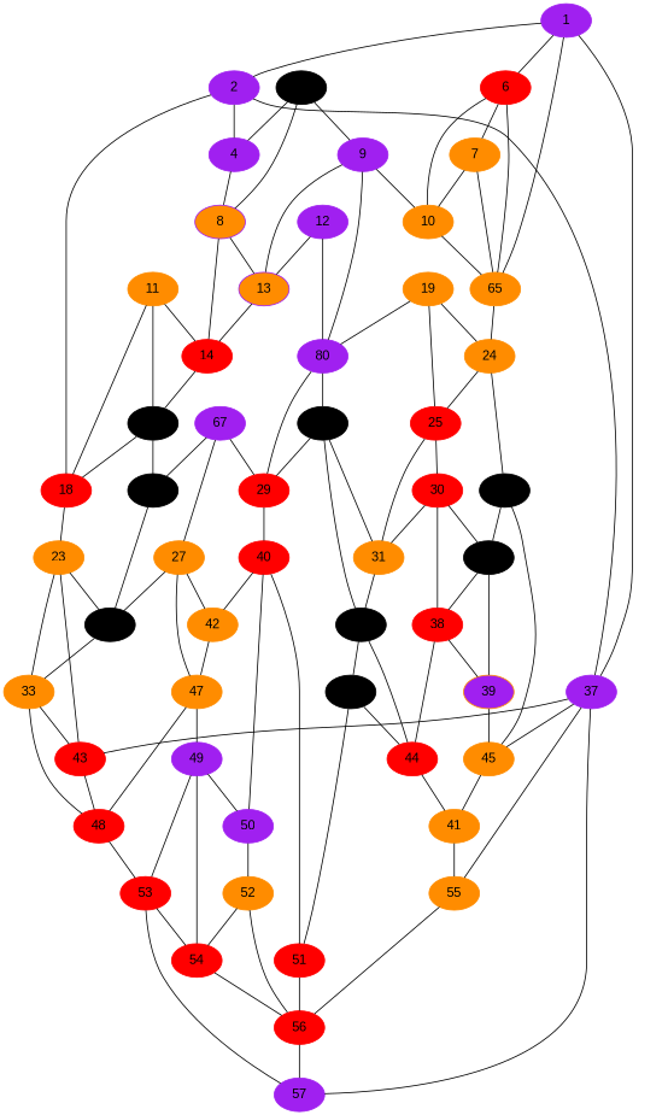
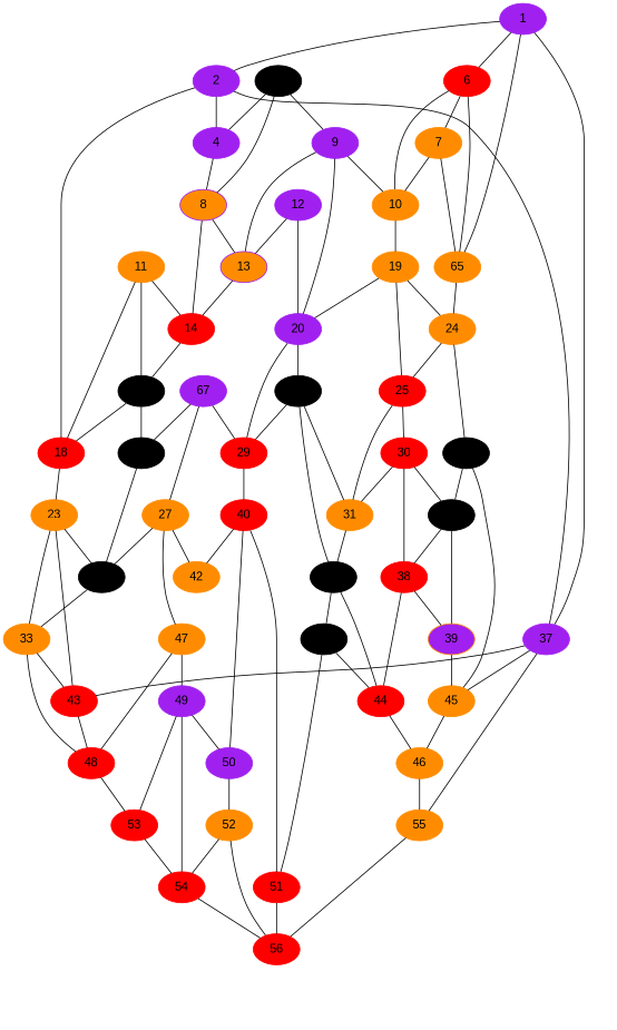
  graph {
    fontname="Liberation Sans"
    node [color=darkorange fontname="Liberation Sans" style=filled]
    edge [fontname="Liberation Sans" weight=1.0]
    1 [color=purple]
    2 [color=purple]
    6 [color=red]
    n4 [label=65]
    37 [color=purple]
    4 [color=purple]
    18 [color=red]
    7
    10
    24
    43 [color=red]
    45
    55
-   57 [color=purple]
    8 [color=purple fillcolor=darkorange]
    23
    3 [color=black]
    9 [color=purple]
    13 [color=purple fillcolor=darkorange]
    14 [color=red]
-   20 [color=purple label=80]
+   20 [color=purple]
    11
    16 [color=black]
    19
    12 [color=purple]
    25 [color=red]
    22 [color=black]
    29 [color=red]
    28 [color=black]
    26 [color=black]
    32 [color=black]
    n32 [color=purple label=67]
    27
    42
    47
    40 [color=red]
    33
    30 [color=red]
    31
    35 [color=black]
    34 [color=black]
    48 [color=red]
    38 [color=red]
    39 [fillcolor=purple]
-   46 [label=41]
+   46
    49 [color=purple]
    36 [color=black]
    44 [color=red]
    51 [color=red]
    50 [color=purple]
    53 [color=red]
    56 [color=red]
    52
    54 [color=red]
    1 -- 2
    1 -- 6
    1 -- n4
    1 -- 37
    2 -- 37
    2 -- 4
    2 -- 18
    6 -- n4
    6 -- 7
    6 -- 10
    n4 -- 24
    37 -- 43
    37 -- 45
    37 -- 55
-   37 -- 57
    4 -- 8
    18 -- 23
    7 -- n4
    7 -- 10
-   10 -- n4
+   10 -- 19
    24 -- 25
    24 -- 26
    43 -- 48
    45 -- 46
    55 -- 56
    8 -- 13
    8 -- 14
    23 -- 43
    23 -- 32
    23 -- 33
    3 -- 4
    3 -- 8
    3 -- 9
    9 -- 10
    9 -- 13
    9 -- 20
    13 -- 14
    14 -- 16
    20 -- 29
    20 -- 28
    11 -- 18
    11 -- 14
    11 -- 16 [weight=2.0]
    16 -- 18
    16 -- 22 [weight=2.0]
    19 -- 24
    19 -- 20
    19 -- 25
    12 -- 13
    12 -- 20 [weight=2.0]
    25 -- 30
    25 -- 31
    22 -- 32
    29 -- 40
    28 -- 29
    28 -- 31
    28 -- 35
    26 -- 45
    26 -- 34
    32 -- 33 [weight=2.0]
    n32 -- 22
    n32 -- 29
    n32 -- 27
    27 -- 32
    27 -- 42
    27 -- 47
-   42 -- 47 [weight=2.0]
    47 -- 48
    47 -- 49
    40 -- 42
    40 -- 51
    40 -- 50
    33 -- 43 [weight=2.0]
    33 -- 48
    30 -- 31
    30 -- 34
    30 -- 38
    31 -- 35
    35 -- 36
    35 -- 44
    34 -- 38
    34 -- 39
    48 -- 53
    38 -- 39
    38 -- 44
    39 -- 45 [weight=2.0]
    46 -- 55
    49 -- 50
    49 -- 53
    49 -- 54
    36 -- 44
    36 -- 51
    44 -- 46
    51 -- 56 [weight=2.0]
    50 -- 52
-   53 -- 57
    53 -- 54
-   56 -- 57
    52 -- 56
    52 -- 54
    54 -- 56
  }
